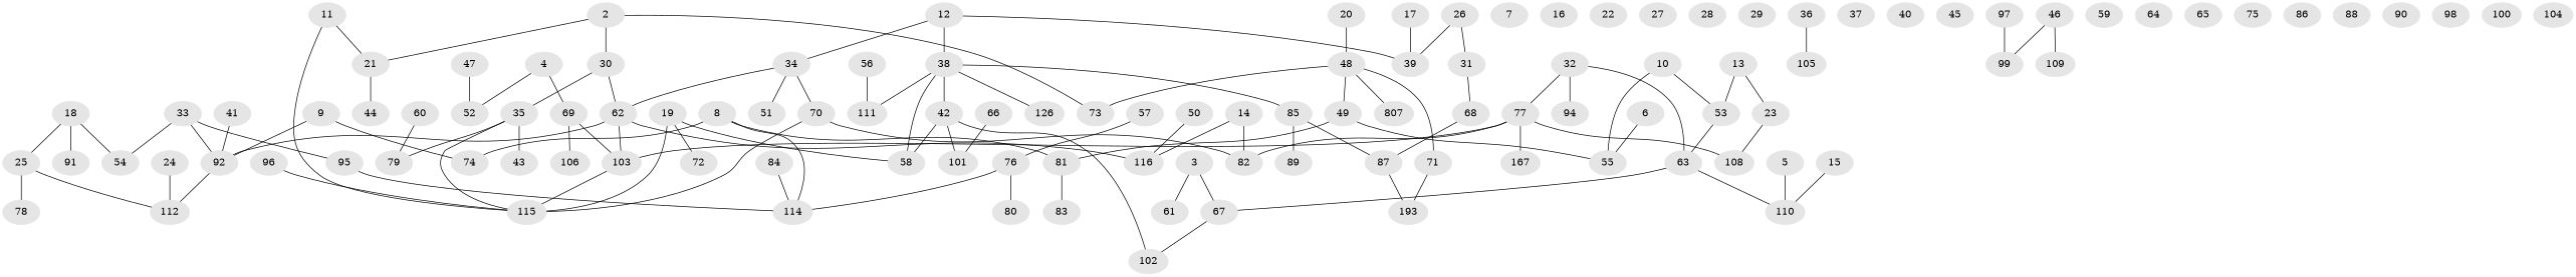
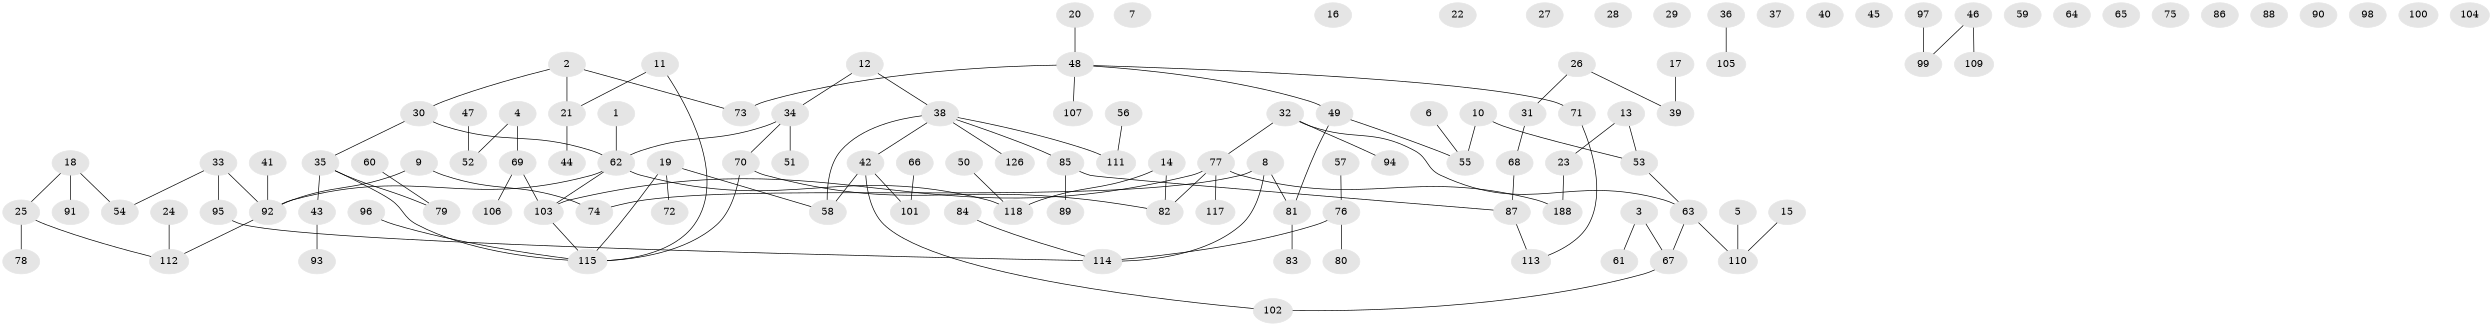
  graph {
    node [color=gray90 style=filled]
+   1
    62
    92
-   118 [label=116]
+   118
    103
    2
    21
    30
    73
    44
    35
    3
    61
    67
    102
    4
    52
    69
    106
    5
    110
    6
    55
    7
    8
    74
    81
    114
    83
    9
    112
    10
    53
    63
    11
    115
    12
    34
    38
    39
    51
    70
    58
    42
    85
    111
    n47 [label=126]
    13
    23
-   108
+   108 [label=188]
    14
    82
    15
    16
    17
    18
    25
    54
    91
    78
    19
    72
    20
    48
    49
    71
-   107 [label=807]
+   107
    22
    24
    26
    31
    68
    27
    28
    29
    43
    79
    87
    32
    77
    94
-   117 [label=167]
+   117
    33
    95
+   93
    36
    105
    37
    101
    89
    40
    41
    45
    46
    99
    109
    47
-   113 [label=193]
+   113
    50
    56
    57
    76
    80
    59
    60
    64
    65
    66
    75
    84
    86
    88
    90
    96
    97
    98
    100
    104
+   1 -- 62
    62 -- 92
    62 -- 118
    62 -- 103
    92 -- 112
    103 -- 115
    2 -- 21
    2 -- 30
    2 -- 73
    21 -- 44
    30 -- 62
    30 -- 35
    35 -- 115
    35 -- 43
    35 -- 79
    3 -- 61
    3 -- 67
    67 -- 102
    4 -- 52
    4 -- 69
    69 -- 103
    69 -- 106
    5 -- 110
    6 -- 55
    8 -- 74
    8 -- 81
    8 -- 114
    81 -- 83
    9 -- 92
    9 -- 74
    10 -- 55
    10 -- 53
    53 -- 63
    63 -- 67
    63 -- 110
    11 -- 21
    11 -- 115
    12 -- 34
    12 -- 38
-   12 -- 39
    34 -- 62
    34 -- 51
    34 -- 70
    38 -- 58
    38 -- 42
    38 -- 85
    38 -- 111
    38 -- n47
    70 -- 115
    70 -- 82
    42 -- 102
    42 -- 58
    42 -- 101
    85 -- 87
    85 -- 89
    13 -- 53
    13 -- 23
    23 -- 108
    14 -- 118
    14 -- 82
    15 -- 110
    17 -- 39
    18 -- 25
    18 -- 54
    18 -- 91
    25 -- 112
    25 -- 78
    19 -- 115
    19 -- 58
    19 -- 72
    20 -- 48
    48 -- 73
    48 -- 49
    48 -- 71
    48 -- 107
    49 -- 55
    49 -- 81
    71 -- 113
    24 -- 112
    26 -- 39
    26 -- 31
    31 -- 68
    68 -- 87
+   43 -- 93
    87 -- 113
    32 -- 63
    32 -- 77
    32 -- 94
    77 -- 103
    77 -- 108
    77 -- 82
    77 -- 117
    33 -- 92
    33 -- 54
    33 -- 95
    95 -- 114
    36 -- 105
    41 -- 92
    46 -- 99
    46 -- 109
    47 -- 52
    50 -- 118
    56 -- 111
    57 -- 76
    76 -- 114
    76 -- 80
    60 -- 79
    66 -- 101
    84 -- 114
    96 -- 115
    97 -- 99
  }
